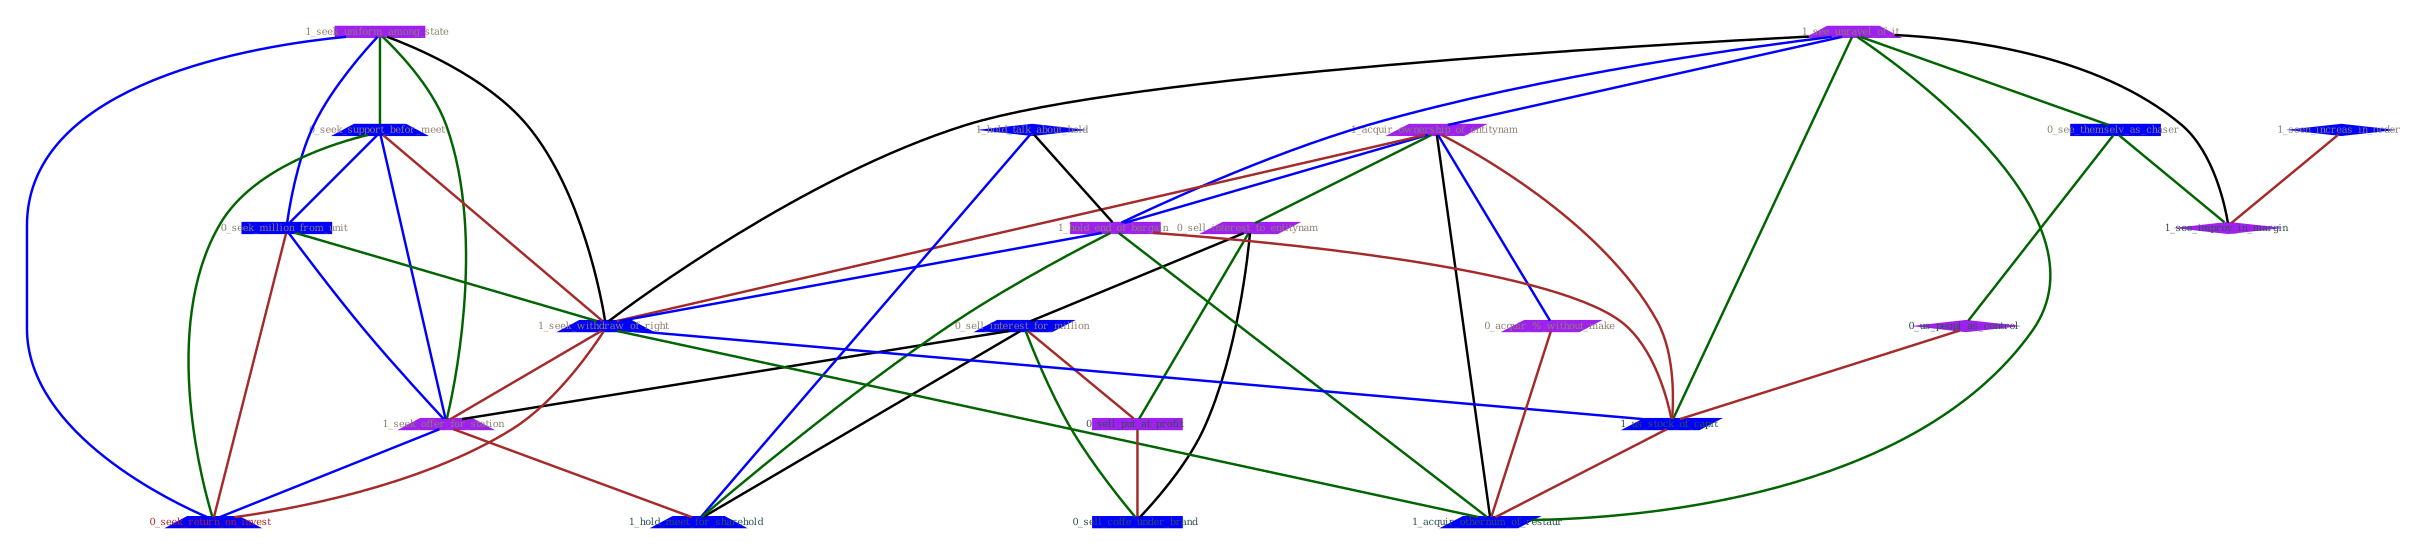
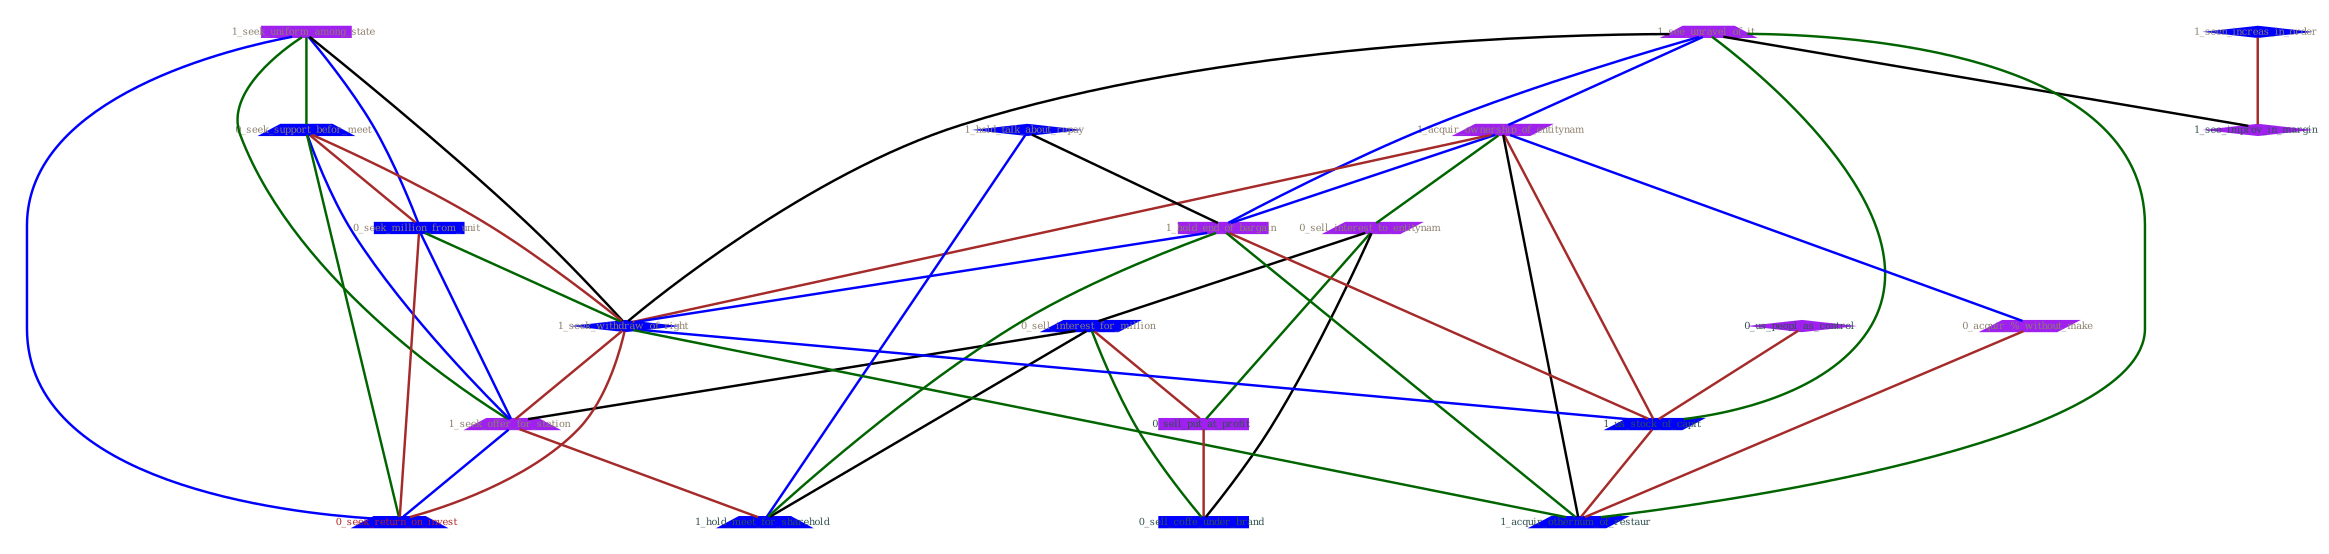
  graph {
    node [color=blue fixedsize=true fontcolor="#8b7d6b" fontsize=4 shape=box style=filled]
    edge [color=darkgreen w=1]
    "1_seek_uniform_among_state " [color=purple height=.06 width=.5]
    "1_see_unravel_of_it " [color=purple height=.06 shape=trapezium width=.5]
    "1_acquir_ownership_of_entitynam " [color=purple height=.06 shape=parallelogram width=.5]
    "0_sell_interest_to_entitynam " [color=purple height=.06 shape=parallelogram width=.5]
    "1_seen_increas_in_order " [height=.06 shape=diamond width=.5]
    "0_sell_interest_for_million " [height=.06 shape=parallelogram width=.5]
-   "1_hold_talk_about_repay " [height=.06 shape=diamond width=.5 label="1_hold_talk_about_hold"]
+   "1_hold_talk_about_repay " [height=.06 shape=diamond width=.5]
    "0_seek_support_befor_meet " [height=.06 shape=trapezium width=.5]
    "1_hold_end_of_bargain " [color=purple height=.06 width=.5]
    "0_seek_million_from_unit " [height=.06 width=.5]
-   "1_seek_withdraw_of_right " [height=.06 shape=trapezium width=.5]
+   "1_seek_withdraw_of_right " [height=.06 shape=diamond width=.5]
    "0_acquir_%_without_make " [color=purple height=.06 shape=parallelogram width=.5]
-   "0_see_themselv_as_chaser " [height=.06 width=.5]
    "1_seek_offer_for_station " [color=purple height=.06 shape=trapezium width=.5]
    "0_seek_return_on_invest " [fontcolor="#b22222" height=.06 shape=trapezium width=.5]
    "1_us_stock_of_capit " [fontcolor="#2f4f4f" height=.06 shape=parallelogram width=.5]
    "1_see_improv_in_margin " [color=purple fontcolor="#2f4f4f" height=.06 shape=diamond width=.5]
    "1_acquir_othernum_of_restaur " [fontcolor="#2f4f4f" height=.06 shape=parallelogram width=.5]
    "0_sell_put_at_profit " [color=purple fontcolor="#2f4f4f" height=.06 width=.5]
    "0_sell_coffe_under_brand " [fontcolor="#2f4f4f" height=.06 width=.5]
    "1_hold_meet_for_sharehold " [fontcolor="#2f4f4f" height=.06 shape=trapezium width=.5]
    "0_us_peopl_as_control " [color=purple fontcolor="#2f4f4f" height=.06 shape=diamond width=.5]
    subgraph sub_1 {
      "1_seek_uniform_among_state "
      "1_see_unravel_of_it "
      "1_acquir_ownership_of_entitynam "
      "0_sell_interest_to_entitynam "
      "1_seen_increas_in_order "
      "0_sell_interest_for_million "
      "1_hold_talk_about_repay "
      "0_seek_support_befor_meet "
      "1_hold_end_of_bargain "
      "0_seek_million_from_unit "
      "1_seek_withdraw_of_right "
      "0_acquir_%_without_make "
-     "0_see_themselv_as_chaser "
      "1_seek_offer_for_station "
    }
    subgraph sub_2 {
      "0_seek_return_on_invest "
    }
    "1_seek_uniform_among_state " -- "0_seek_support_befor_meet "
    "1_seek_uniform_among_state " -- "0_seek_million_from_unit " [color=blue]
    "1_seek_uniform_among_state " -- "1_seek_withdraw_of_right " [color=black]
    "1_seek_uniform_among_state " -- "1_seek_offer_for_station "
    "1_seek_uniform_among_state " -- "0_seek_return_on_invest " [color=blue]
    "1_see_unravel_of_it " -- "1_acquir_ownership_of_entitynam " [color=blue]
    "1_see_unravel_of_it " -- "1_hold_end_of_bargain " [color=blue]
    "1_see_unravel_of_it " -- "1_seek_withdraw_of_right " [color=black]
-   "1_see_unravel_of_it " -- "0_see_themselv_as_chaser "
    "1_see_unravel_of_it " -- "1_us_stock_of_capit "
    "1_see_unravel_of_it " -- "1_see_improv_in_margin " [color=black]
    "1_see_unravel_of_it " -- "1_acquir_othernum_of_restaur "
    "1_acquir_ownership_of_entitynam " -- "0_sell_interest_to_entitynam "
    "1_acquir_ownership_of_entitynam " -- "1_hold_end_of_bargain " [color=blue]
    "1_acquir_ownership_of_entitynam " -- "1_seek_withdraw_of_right " [color=brown]
    "1_acquir_ownership_of_entitynam " -- "0_acquir_%_without_make " [color=blue]
    "1_acquir_ownership_of_entitynam " -- "1_us_stock_of_capit " [color=brown]
    "1_acquir_ownership_of_entitynam " -- "1_acquir_othernum_of_restaur " [color=black w=2]
    "0_sell_interest_to_entitynam " -- "0_sell_interest_for_million " [color=black w=2]
    "0_sell_interest_to_entitynam " -- "0_sell_put_at_profit "
    "0_sell_interest_to_entitynam " -- "0_sell_coffe_under_brand " [color=black]
    "1_seen_increas_in_order " -- "1_see_improv_in_margin " [color=brown]
    "0_sell_interest_for_million " -- "1_seek_offer_for_station " [color=black]
    "0_sell_interest_for_million " -- "0_sell_put_at_profit " [color=brown]
    "0_sell_interest_for_million " -- "0_sell_coffe_under_brand "
    "0_sell_interest_for_million " -- "1_hold_meet_for_sharehold " [color=black]
    "1_hold_talk_about_repay " -- "1_hold_end_of_bargain " [color=black]
    "1_hold_talk_about_repay " -- "1_hold_meet_for_sharehold " [color=blue]
-   "0_seek_support_befor_meet " -- "0_seek_million_from_unit " [color=blue]
+   "0_seek_support_befor_meet " -- "0_seek_million_from_unit " [color=brown]
    "0_seek_support_befor_meet " -- "1_seek_withdraw_of_right " [color=brown]
    "0_seek_support_befor_meet " -- "1_seek_offer_for_station " [color=blue]
    "0_seek_support_befor_meet " -- "0_seek_return_on_invest "
    "1_hold_end_of_bargain " -- "1_seek_withdraw_of_right " [color=blue]
    "1_hold_end_of_bargain " -- "1_us_stock_of_capit " [color=brown]
    "1_hold_end_of_bargain " -- "1_acquir_othernum_of_restaur "
    "1_hold_end_of_bargain " -- "1_hold_meet_for_sharehold "
    "0_seek_million_from_unit " -- "1_seek_withdraw_of_right "
    "0_seek_million_from_unit " -- "1_seek_offer_for_station " [color=blue]
    "0_seek_million_from_unit " -- "0_seek_return_on_invest " [color=brown]
    "1_seek_withdraw_of_right " -- "1_seek_offer_for_station " [color=brown]
    "1_seek_withdraw_of_right " -- "0_seek_return_on_invest " [color=brown]
    "1_seek_withdraw_of_right " -- "1_us_stock_of_capit " [color=blue]
    "1_seek_withdraw_of_right " -- "1_acquir_othernum_of_restaur "
    "0_acquir_%_without_make " -- "1_acquir_othernum_of_restaur " [color=brown]
-   "0_see_themselv_as_chaser " -- "1_see_improv_in_margin "
-   "0_see_themselv_as_chaser " -- "0_us_peopl_as_control "
    "1_seek_offer_for_station " -- "0_seek_return_on_invest " [color=blue]
    "1_seek_offer_for_station " -- "1_hold_meet_for_sharehold " [color=brown]
    "1_us_stock_of_capit " -- "1_acquir_othernum_of_restaur " [color=brown]
    "0_sell_put_at_profit " -- "0_sell_coffe_under_brand " [color=brown]
    "0_us_peopl_as_control " -- "1_us_stock_of_capit " [color=brown]
  }
